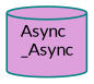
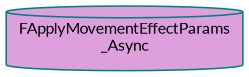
  digraph {
    rankdir=LR
    fontname=Lato
-   n1 [color=teal fillcolor=plum fontname=Lato fontsize=10 height=0.2 label="Async\l_Async" shape=cylinder style=filled width=0.4]
+   n1 [color=teal fillcolor=plum fontname=Lato fontsize=10 height=0.2 label="FApplyMovementEffectParams\l_Async" shape=cylinder style=filled width=0.4]
  }
